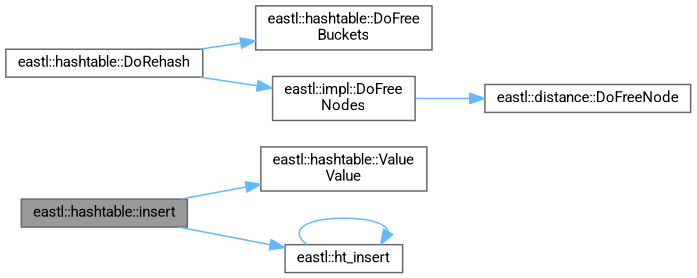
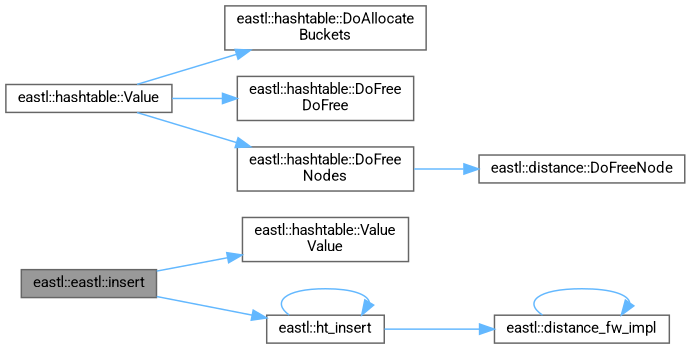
  digraph {
    fontname=Roboto
    rankdir=LR
    node [color=grey40 fillcolor=white fontname=Roboto fontsize=10 shape=box style=filled]
    edge [color=steelblue1 fontname=Roboto fontsize=10 labelfontname=Helvetica labelfontsize=10 style=solid]
-   n1 [color=gray40 fillcolor=grey60 fontcolor=black height=0.2 label="eastl::hashtable::insert" width=0.4]
+   n1 [color=gray40 fillcolor=grey60 fontcolor=black height=0.2 label="eastl::eastl::insert" width=0.4]
    n2 [height=0.2 label="eastl::hashtable::Value\lValue" width=0.4]
    n3 [height=0.2 label="eastl::ht_insert" width=0.4]
-   n4 [height=0.2 label="eastl::hashtable::DoRehash" width=0.4]
-   n6 [height=0.2 label="eastl::hashtable::DoFree\lBuckets" width=0.4]
-   n7 [height=0.2 label="eastl::impl::DoFree\lNodes" width=0.4]
+   n4 [height=0.2 label="eastl::hashtable::Value" width=0.4]
+   n5 [height=0.2 label="eastl::hashtable::DoAllocate\lBuckets" width=0.4]
+   n6 [height=0.2 label="eastl::hashtable::DoFree\lDoFree" width=0.4]
+   n7 [height=0.2 label="eastl::hashtable::DoFree\lNodes" width=0.4]
+   n8 [height=0.2 label="eastl::distance_fw_impl" width=0.4]
    n9 [height=0.2 label="eastl::distance::DoFreeNode" width=0.4]
    n1 -> n2
    n1 -> n3
    n3 -> n3
+   n3 -> n8
+   n4 -> n5
    n4 -> n6
    n4 -> n7
    n7 -> n9
+   n8 -> n8
  }
